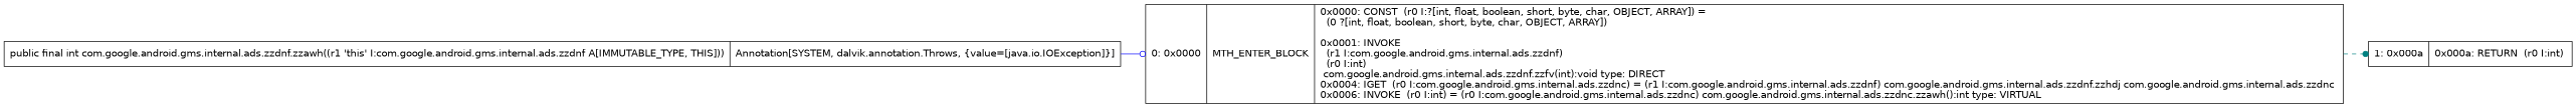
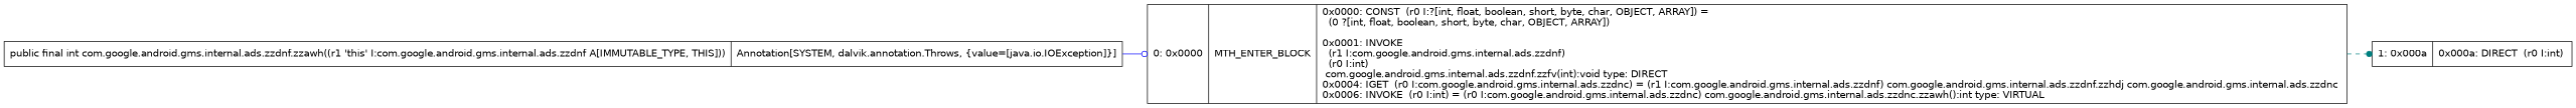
  digraph {
    rankdir=LR
    fontname="DejaVu Sans"
    node [shape=record fontname="DejaVu Sans"]
    edge [fontname="DejaVu Sans"]
    n1 [label="{0\:\ 0x0000|MTH_ENTER_BLOCK\l|0x0000: CONST  (r0 I:?[int, float, boolean, short, byte, char, OBJECT, ARRAY]) = \l  (0 ?[int, float, boolean, short, byte, char, OBJECT, ARRAY])\l \l0x0001: INVOKE  \l  (r1 I:com.google.android.gms.internal.ads.zzdnf)\l  (r0 I:int)\l com.google.android.gms.internal.ads.zzdnf.zzfv(int):void type: DIRECT \l0x0004: IGET  (r0 I:com.google.android.gms.internal.ads.zzdnc) = (r1 I:com.google.android.gms.internal.ads.zzdnf) com.google.android.gms.internal.ads.zzdnf.zzhdj com.google.android.gms.internal.ads.zzdnc \l0x0006: INVOKE  (r0 I:int) = (r0 I:com.google.android.gms.internal.ads.zzdnc) com.google.android.gms.internal.ads.zzdnc.zzawh():int type: VIRTUAL \l}"]
-   n2 [label="{1\:\ 0x000a|0x000a: RETURN  (r0 I:int) \l}"]
+   n2 [label="{1\:\ 0x000a|0x000a: DIRECT  (r0 I:int) \l}"]
    n3 [label="{public final int com.google.android.gms.internal.ads.zzdnf.zzawh((r1 'this' I:com.google.android.gms.internal.ads.zzdnf A[IMMUTABLE_TYPE, THIS]))  | Annotation[SYSTEM, dalvik.annotation.Throws, \{value=[java.io.IOException]\}]\l}"]
    n1 -> n2 [color=teal style=dashed arrowhead=dot]
    n3 -> n1 [color=blue style=solid arrowhead=odot]
  }
